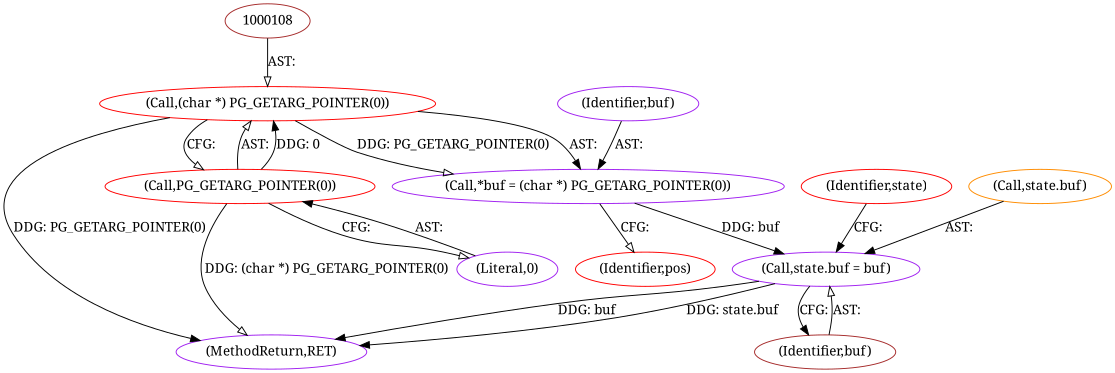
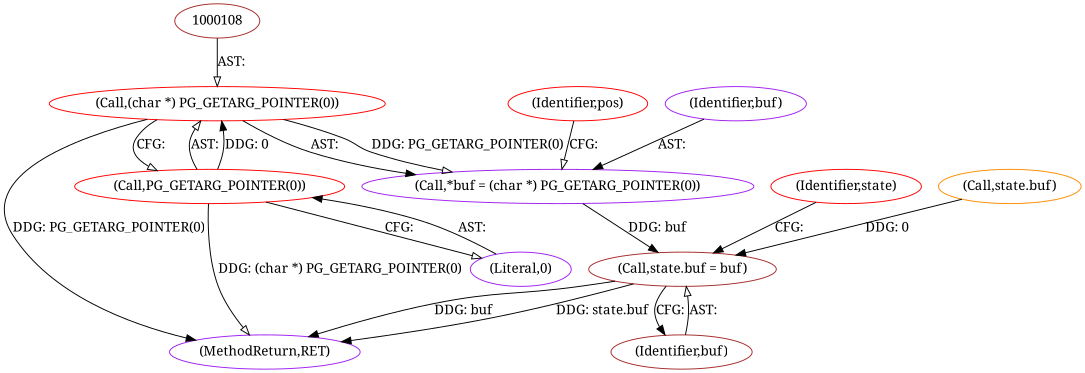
  digraph {
    fontname="Noto Serif"
    node [color=purple fontname="Noto Serif"]
    edge [arrowhead=normal fontname="Noto Serif"]
    n1 [label="(Call,*buf = (char *) PG_GETARG_POINTER(0))"]
-   n2 [label="(Call,state.buf = buf)"]
+   n2 [color=brown label="(Call,state.buf = buf)"]
    n3 [color=red label="(Call,(char *) PG_GETARG_POINTER(0))"]
    n4 [label="(MethodReturn,RET)"]
    n5 [color=red label="(Call,PG_GETARG_POINTER(0))"]
    n6 [color=brown label="(Identifier,buf)"]
    n7 [label="(Literal,0)"]
    n8 [color=red label="(Identifier,pos)"]
    n9 [color=red label="(Identifier,state)"]
    n10 [label="(Identifier,buf)"]
    n11 [color=darkorange label="(Call,state.buf)"]
    1000108 [color=brown]
    n1 -> n2 [label="DDG: buf"]
    n2 -> n4 [label="DDG: buf"]
    n2 -> n4 [label="DDG: state.buf"]
    n2 -> n6 [label="CFG: "]
    n3 -> n1 [label="AST: "]
    n3 -> n1 [arrowhead=onormal label="DDG: PG_GETARG_POINTER(0)"]
    n3 -> n4 [label="DDG: PG_GETARG_POINTER(0)"]
    n3 -> n5 [arrowhead=onormal label="CFG: "]
    n5 -> n3 [arrowhead=onormal label="AST: "]
    n5 -> n3 [label="DDG: 0"]
    n5 -> n4 [arrowhead=onormal label="DDG: (char *) PG_GETARG_POINTER(0)"]
    n5 -> n7 [arrowhead=onormal label="CFG: "]
    n6 -> n2 [arrowhead=onormal label="AST: "]
    n7 -> n5 [label="AST: "]
-   n1 -> n8 [arrowhead=onormal label="CFG: "]
+   n8 -> n1 [arrowhead=onormal label="CFG: "]
    n9 -> n2 [label="CFG: "]
    n10 -> n1 [label="AST: "]
-   n11 -> n2 [label="AST: "]
+   n11 -> n2 [label="DDG: 0"]
    1000108 -> n3 [arrowhead=onormal label="AST: "]
  }
